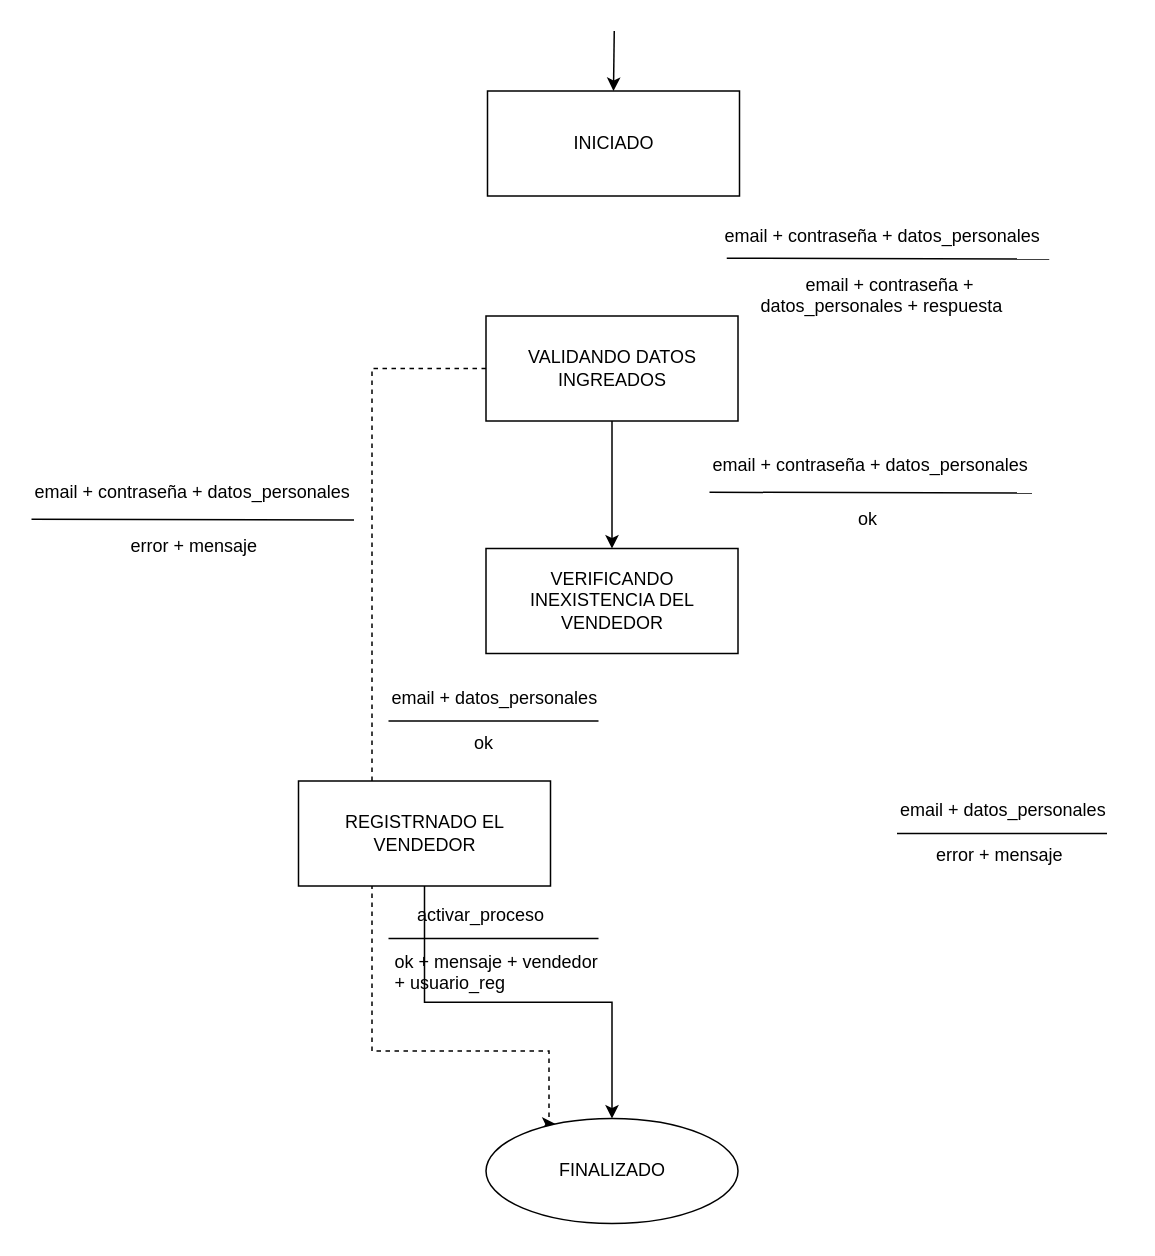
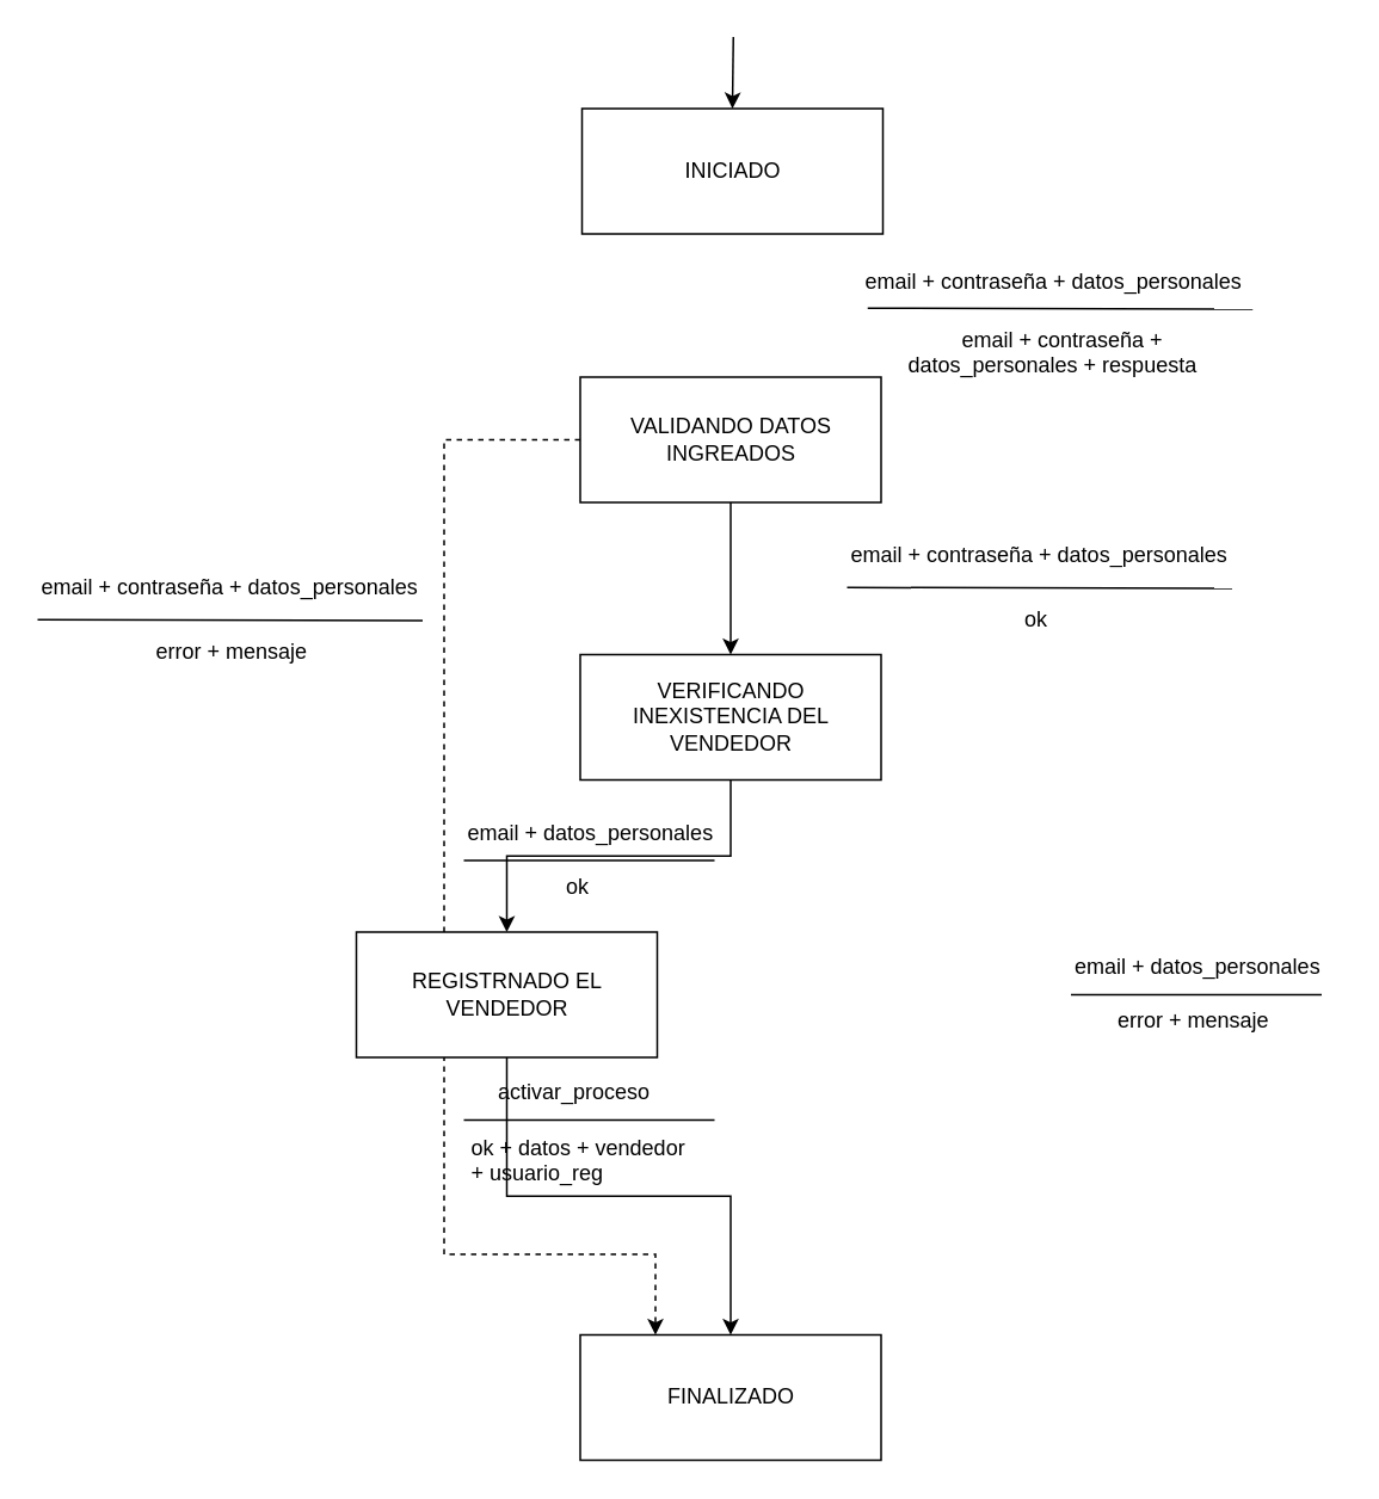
  <mxCell id="0" />
  <mxCell id="1" parent="0" />
  <mxCell id="2" style="edgeStyle=orthogonalEdgeStyle;rounded=0;orthogonalLoop=1;jettySize=auto;html=1;exitX=0.5;exitY=1;exitDx=0;exitDy=0;entryX=0.5;entryY=0;entryDx=0;entryDy=0;" parent="1" source="4" target="6" edge="1"><mxGeometry relative="1" as="geometry" /></mxCell>
  <mxCell id="3" style="edgeStyle=orthogonalEdgeStyle;rounded=0;orthogonalLoop=1;jettySize=auto;html=1;exitX=0;exitY=0.5;exitDx=0;exitDy=0;entryX=0.25;entryY=0;entryDx=0;entryDy=0;dashed=1;" parent="1" source="4" target="9" edge="1"><mxGeometry relative="1" as="geometry"><Array as="points"><mxPoint x="247.5" y="245" /><mxPoint x="247.5" y="700" /><mxPoint x="365.5" y="700" /></Array></mxGeometry></mxCell>
  <mxCell id="4" value="VALIDANDO DATOS INGREADOS" style="rounded=0;whiteSpace=wrap;html=1;" parent="1" vertex="1"><mxGeometry x="323.5" y="210" width="168" height="70" as="geometry" /></mxCell>
+ <mxCell id="5" style="edgeStyle=orthogonalEdgeStyle;rounded=0;orthogonalLoop=1;jettySize=auto;html=1;exitX=0.5;exitY=1;exitDx=0;exitDy=0;entryX=0.5;entryY=0;entryDx=0;entryDy=0;" parent="1" source="6" target="8" edge="1"><mxGeometry relative="1" as="geometry" /></mxCell>
  <mxCell id="6" value="VERIFICANDO INEXISTENCIA DEL VENDEDOR" style="rounded=0;whiteSpace=wrap;html=1;" parent="1" vertex="1"><mxGeometry x="323.5" y="365" width="168" height="70" as="geometry" /></mxCell>
  <mxCell id="7" style="edgeStyle=orthogonalEdgeStyle;rounded=0;orthogonalLoop=1;jettySize=auto;html=1;exitX=0.5;exitY=1;exitDx=0;exitDy=0;entryX=0.5;entryY=0;entryDx=0;entryDy=0;" parent="1" source="8" target="9" edge="1"><mxGeometry relative="1" as="geometry" /></mxCell>
  <mxCell id="8" value="REGISTRNADO EL VENDEDOR" style="rounded=0;whiteSpace=wrap;html=1;" parent="1" vertex="1"><mxGeometry x="198.5" y="520" width="168" height="70" as="geometry" /></mxCell>
- <mxCell id="9" value="FINALIZADO" style="ellipse;whiteSpace=wrap;html=1;" parent="1" vertex="1"><mxGeometry x="323.5" y="745" width="168" height="70" as="geometry" /></mxCell>
+ <mxCell id="9" value="FINALIZADO" style="rounded=0;whiteSpace=wrap;html=1;" parent="1" vertex="1"><mxGeometry x="323.5" y="745" width="168" height="70" as="geometry" /></mxCell>
  <mxCell id="10" value="" style="endArrow=none;html=1;" parent="1" edge="1"><mxGeometry width="50" height="50" relative="1" as="geometry"><mxPoint x="472.5" y="327.5" as="sourcePoint" /><mxPoint x="687.5" y="328" as="targetPoint" /></mxGeometry></mxCell>
  <mxCell id="11" value="email + contraseña + datos_personales" style="text;html=1;resizable=0;points=[];autosize=1;align=left;verticalAlign=top;spacingTop=-4;" parent="1" vertex="1"><mxGeometry x="472.5" y="300" width="230" height="20" as="geometry" /></mxCell>
  <mxCell id="12" value="ok" style="text;html=1;resizable=0;points=[];autosize=1;align=left;verticalAlign=top;spacingTop=-4;" parent="1" vertex="1"><mxGeometry x="569.5" y="336" width="30" height="20" as="geometry" /></mxCell>
  <mxCell id="13" value="" style="endArrow=none;html=1;" parent="1" edge="1"><mxGeometry width="50" height="50" relative="1" as="geometry"><mxPoint x="258.5" y="480" as="sourcePoint" /><mxPoint x="398.5" y="480" as="targetPoint" /></mxGeometry></mxCell>
  <mxCell id="14" value="email + datos_personales" style="text;html=1;resizable=0;points=[];autosize=1;align=left;verticalAlign=top;spacingTop=-4;" parent="1" vertex="1"><mxGeometry x="258.5" y="455" width="150" height="20" as="geometry" /></mxCell>
  <mxCell id="15" value="ok" style="text;html=1;resizable=0;points=[];autosize=1;align=left;verticalAlign=top;spacingTop=-4;" parent="1" vertex="1"><mxGeometry x="313.5" y="484.5" width="30" height="20" as="geometry" /></mxCell>
  <mxCell id="16" value="" style="endArrow=none;html=1;" parent="1" edge="1"><mxGeometry width="50" height="50" relative="1" as="geometry"><mxPoint x="20.5" y="345.5" as="sourcePoint" /><mxPoint x="235.5" y="346" as="targetPoint" /></mxGeometry></mxCell>
  <mxCell id="17" value="email + contraseña + datos_personales" style="text;html=1;resizable=0;points=[];autosize=1;align=left;verticalAlign=top;spacingTop=-4;" parent="1" vertex="1"><mxGeometry x="20.5" y="318" width="230" height="20" as="geometry" /></mxCell>
  <mxCell id="18" value="error + mensaje" style="text;html=1;resizable=0;points=[];autosize=1;align=left;verticalAlign=top;spacingTop=-4;" parent="1" vertex="1"><mxGeometry x="84.5" y="354" width="100" height="20" as="geometry" /></mxCell>
  <mxCell id="19" value="" style="endArrow=none;html=1;" parent="1" edge="1"><mxGeometry width="50" height="50" relative="1" as="geometry"><mxPoint x="597.5" y="555" as="sourcePoint" /><mxPoint x="737.5" y="555" as="targetPoint" /></mxGeometry></mxCell>
  <mxCell id="20" value="email + datos_personales" style="text;html=1;resizable=0;points=[];autosize=1;align=left;verticalAlign=top;spacingTop=-4;" parent="1" vertex="1"><mxGeometry x="597.5" y="530" width="150" height="20" as="geometry" /></mxCell>
  <mxCell id="21" value="error + mensaje" style="text;html=1;resizable=0;points=[];autosize=1;align=left;verticalAlign=top;spacingTop=-4;" parent="1" vertex="1"><mxGeometry x="621.5" y="559.5" width="100" height="20" as="geometry" /></mxCell>
  <mxCell id="22" value="" style="endArrow=none;html=1;" parent="1" edge="1"><mxGeometry width="50" height="50" relative="1" as="geometry"><mxPoint x="258.5" y="625" as="sourcePoint" /><mxPoint x="398.5" y="625" as="targetPoint" /></mxGeometry></mxCell>
  <mxCell id="23" value="activar_proceso" style="text;html=1;resizable=0;points=[];autosize=1;align=left;verticalAlign=top;spacingTop=-4;" parent="1" vertex="1"><mxGeometry x="275.5" y="600" width="100" height="20" as="geometry" /></mxCell>
- <mxCell id="24" value="ok + mensaje + vendedor&lt;br&gt;+ usuario_reg" style="text;html=1;resizable=0;points=[];autosize=1;align=left;verticalAlign=top;spacingTop=-4;" parent="1" vertex="1"><mxGeometry x="260.5" y="630.5" width="150" height="30" as="geometry" /></mxCell>
+ <mxCell id="24" value="ok + datos + vendedor&lt;br&gt;+ usuario_reg" style="text;html=1;resizable=0;points=[];autosize=1;align=left;verticalAlign=top;spacingTop=-4;" parent="1" vertex="1"><mxGeometry x="260.5" y="630.5" width="150" height="30" as="geometry" /></mxCell>
  <mxCell id="25" value="INICIADO" style="rounded=0;whiteSpace=wrap;html=1;" parent="1" vertex="1"><mxGeometry x="324.5" y="60" width="168" height="70" as="geometry" /></mxCell>
  <mxCell id="26" value="" style="endArrow=none;html=1;" parent="1" edge="1"><mxGeometry width="50" height="50" relative="1" as="geometry"><mxPoint x="484" y="171.5" as="sourcePoint" /><mxPoint x="699" y="172" as="targetPoint" /></mxGeometry></mxCell>
  <mxCell id="27" value="email + contraseña + datos_personales" style="text;html=1;resizable=0;points=[];autosize=1;align=left;verticalAlign=top;spacingTop=-4;" parent="1" vertex="1"><mxGeometry x="481" y="147" width="230" height="20" as="geometry" /></mxCell>
  <mxCell id="28" value="&lt;div&gt;&amp;nbsp; &amp;nbsp; &amp;nbsp; &amp;nbsp;&amp;nbsp; email + contraseña + &lt;br&gt;&lt;/div&gt;&lt;div&gt;datos_personales + respuesta&lt;/div&gt;" style="text;html=1;resizable=0;points=[];autosize=1;align=left;verticalAlign=top;spacingTop=-4;" parent="1" vertex="1"><mxGeometry x="504.5" y="180" width="190" height="30" as="geometry" /></mxCell>
  <mxCell id="29" value="" style="endArrow=classic;html=1;entryX=0.5;entryY=0;entryDx=0;entryDy=0;" parent="1" target="25" edge="1"><mxGeometry width="50" height="50" relative="1" as="geometry"><mxPoint x="409" y="20" as="sourcePoint" /><mxPoint x="407" y="50" as="targetPoint" /></mxGeometry></mxCell>
